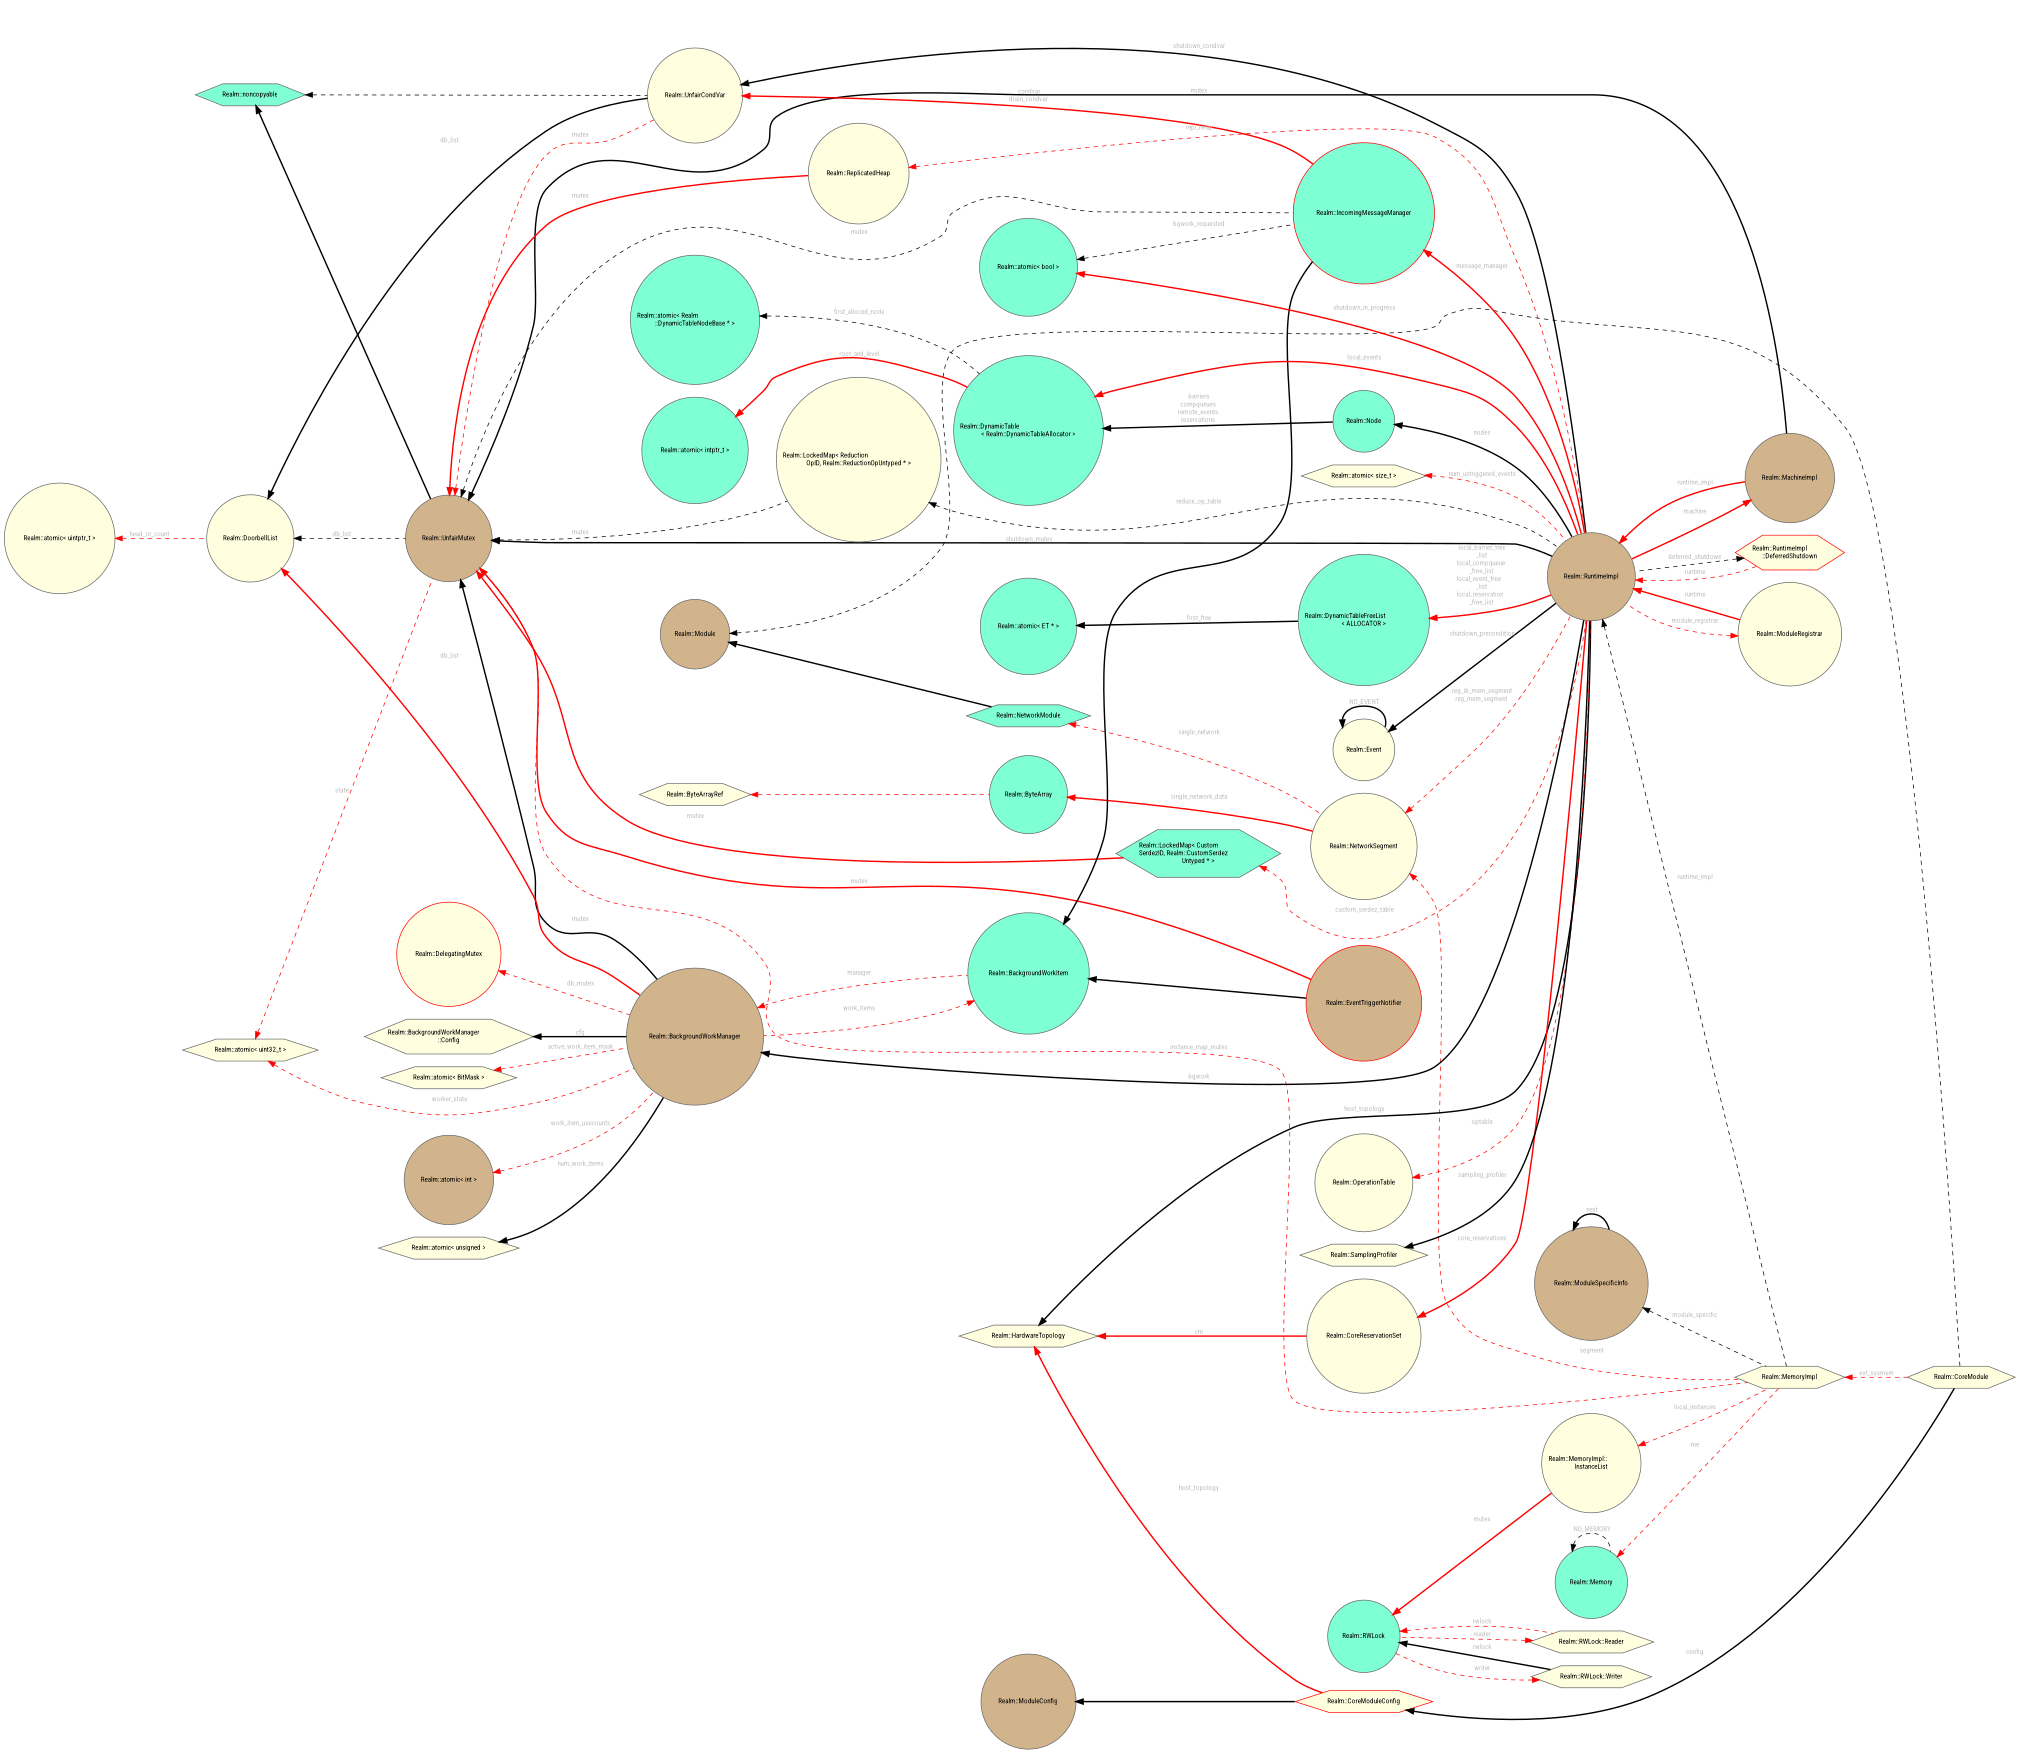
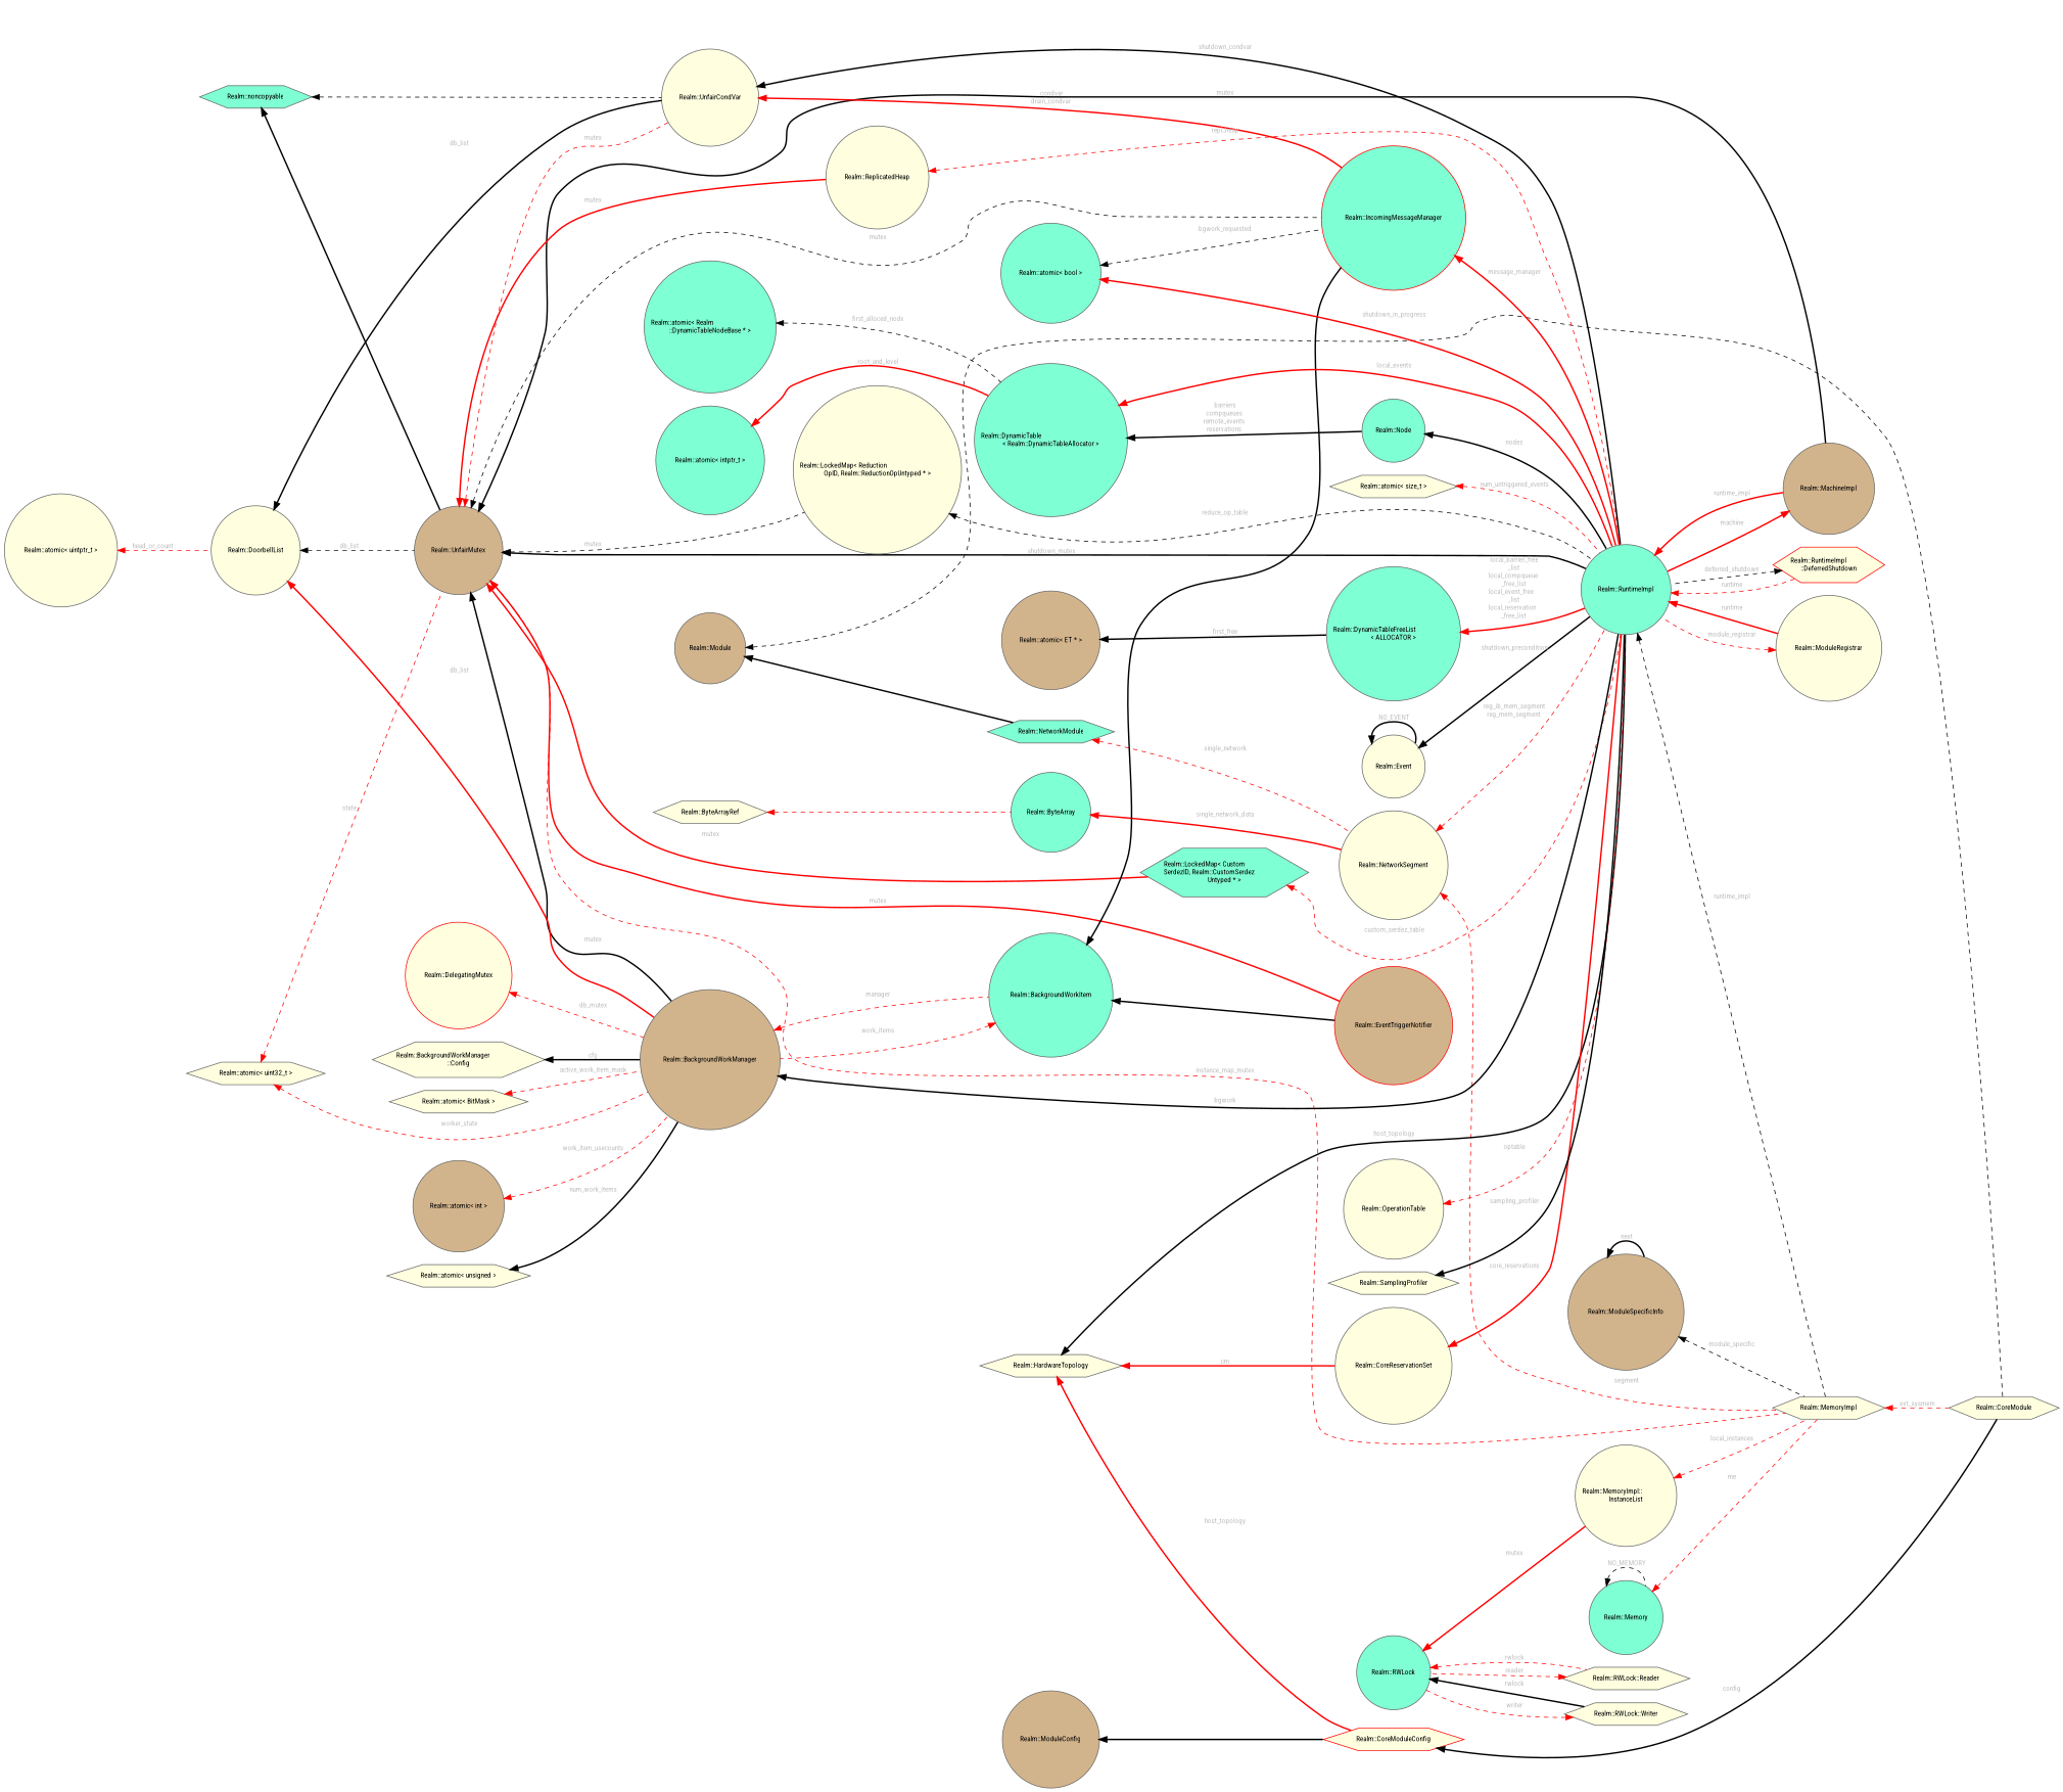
  digraph {
    fontname="Roboto Condensed"
    rankdir=LR
    node [color=gray40 fillcolor=lightyellow fontname="Roboto Condensed" fontsize=10 shape=circle style=filled]
    edge [color=red dir=back fontname="Roboto Condensed" fontsize=10 labelfontname=Helvetica labelfontsize=10 style=bold fontcolor=grey]
    n1 [fontcolor=black height=0.2 label="Realm::CoreModule" shape=hexagon width=0.4]
    n2 [fillcolor=tan height=0.2 label="Realm::Module" width=0.4]
    n3 [fillcolor=aquamarine height=0.2 label="Realm::NetworkModule" shape=hexagon width=0.4]
    n4 [height=0.2 label="Realm::NetworkSegment" width=0.4]
    n5 [height=0.2 label="Realm::MemoryImpl" shape=hexagon width=0.4]
    n6 [fillcolor=aquamarine height=0.2 label="Realm::Memory" width=0.4]
-   n7 [fillcolor=tan height=0.2 label="Realm::RuntimeImpl" width=0.4]
+   n7 [fillcolor=aquamarine height=0.2 label="Realm::RuntimeImpl" width=0.4]
    n8 [fillcolor=tan height=0.2 label="Realm::MachineImpl" width=0.4]
    n9 [color=red height=0.2 label="Realm::RuntimeImpl\l::DeferredShutdown" shape=hexagon width=0.4]
    n10 [height=0.2 label="Realm::ModuleRegistrar" width=0.4]
    n11 [fillcolor=aquamarine height=0.2 label="Realm::ByteArray" width=0.4]
    n12 [height=0.2 label="Realm::ByteArrayRef" shape=hexagon width=0.4]
    n13 [fillcolor=tan height=0.2 label="Realm::ModuleSpecificInfo" width=0.4]
    n14 [fillcolor=tan height=0.2 label="Realm::UnfairMutex" width=0.4]
    n15 [height=0.2 label="Realm::LockedMap\< Reduction\lOpID, Realm::ReductionOpUntyped * \>" width=0.4]
    n16 [fillcolor=aquamarine height=0.2 label="Realm::LockedMap\< Custom\lSerdezID, Realm::CustomSerdez\lUntyped * \>" shape=hexagon width=0.4]
    n17 [height=0.2 label="Realm::UnfairCondVar" width=0.4]
    n18 [fillcolor=tan height=0.2 label="Realm::BackgroundWorkManager" width=0.4]
    n19 [color=red fillcolor=aquamarine height=0.2 label="Realm::IncomingMessageManager" width=0.4]
    n20 [color=red fillcolor=tan height=0.2 label="Realm::EventTriggerNotifier" width=0.4]
    n21 [height=0.2 label="Realm::ReplicatedHeap" width=0.4]
    n22 [fillcolor=aquamarine height=0.2 label="Realm::BackgroundWorkItem" width=0.4]
    n23 [fillcolor=aquamarine height=0.2 label="Realm::noncopyable" shape=hexagon width=0.4]
    n24 [height=0.2 label="Realm::atomic\< uint32_t \>" shape=hexagon width=0.4]
    n25 [height=0.2 label="Realm::DoorbellList" width=0.4]
    n26 [height=0.2 label="Realm::atomic\< uintptr_t \>" width=0.4]
    n27 [height=0.2 label="Realm::MemoryImpl::\lInstanceList" width=0.4]
    n28 [fillcolor=aquamarine height=0.2 label="Realm::RWLock" width=0.4]
    n29 [height=0.2 label="Realm::RWLock::Writer" shape=hexagon width=0.4]
    n30 [height=0.2 label="Realm::RWLock::Reader" shape=hexagon width=0.4]
    n31 [height=0.2 label="Realm::atomic\< size_t \>" shape=hexagon width=0.4]
    n32 [fillcolor=aquamarine height=0.2 label="Realm::Node" width=0.4]
    n33 [fillcolor=aquamarine height=0.2 label="Realm::DynamicTable\l\< Realm::DynamicTableAllocator \>" width=0.4]
    n34 [fillcolor=aquamarine height=0.2 label="Realm::atomic\< intptr_t \>" width=0.4]
    n35 [fillcolor=aquamarine height=0.2 label="Realm::atomic\< Realm\l::DynamicTableNodeBase * \>" width=0.4]
    n36 [fillcolor=aquamarine height=0.2 label="Realm::DynamicTableFreeList\l\< ALLOCATOR \>" width=0.4]
-   n37 [fillcolor=aquamarine height=0.2 label="Realm::atomic\< ET * \>" width=0.4]
+   n37 [fillcolor=tan height=0.2 label="Realm::atomic\< ET * \>" width=0.4]
    n38 [height=0.2 label="Realm::Event" width=0.4]
    n39 [fillcolor=aquamarine height=0.2 label="Realm::atomic\< bool \>" width=0.4]
    n40 [height=0.2 label="Realm::HardwareTopology" shape=hexagon width=0.4]
    n41 [height=0.2 label="Realm::CoreReservationSet" width=0.4]
    n42 [color=red height=0.2 label="Realm::CoreModuleConfig" shape=hexagon width=0.4]
    n43 [height=0.2 label="Realm::BackgroundWorkManager\l::Config" shape=hexagon width=0.4]
    n44 [height=0.2 label="Realm::atomic\< unsigned \>" shape=hexagon width=0.4]
    n45 [height=0.2 label="Realm::atomic\< BitMask \>" shape=hexagon width=0.4]
    n46 [fillcolor=tan height=0.2 label="Realm::atomic\< int \>" width=0.4]
    n47 [color=red height=0.2 label="Realm::DelegatingMutex" width=0.4]
    n48 [height=0.2 label="Realm::OperationTable" width=0.4]
    n49 [height=0.2 label="Realm::SamplingProfiler" shape=hexagon width=0.4]
    n50 [fillcolor=tan height=0.2 label="Realm::ModuleConfig" width=0.4]
    n2 -> n1 [color=black style=dashed fontcolor=""]
    n2 -> n3 [color=black fontcolor=""]
    n3 -> n4 [label=" single_network" style=dashed]
    n4 -> n5 [label=" segment" style=dashed]
    n4 -> n7 [label=" reg_ib_mem_segment\nreg_mem_segment" style=dashed]
    n5 -> n1 [label=" ext_sysmem" style=dashed]
    n6 -> n5 [label=" me" style=dashed]
    n6 -> n6 [color=black label=" NO_MEMORY" style=dashed]
    n7 -> n5 [color=black label=" runtime_impl" style=dashed]
    n7 -> n8 [label=" runtime_impl"]
    n7 -> n9 [label=" runtime" style=dashed]
    n7 -> n10 [label=" runtime"]
    n8 -> n7 [label=" machine"]
    n9 -> n7 [color=black label=" deferred_shutdown" style=dashed]
    n10 -> n7 [label=" module_registrar" style=dashed]
    n11 -> n4 [label=" single_network_data"]
    n12 -> n11 [style=dashed fontcolor=""]
    n13 -> n5 [color=black label=" module_specific" style=dashed]
    n13 -> n13 [color=black label=" next"]
    n14 -> n5 [label=" instance_map_mutex" style=dashed]
    n14 -> n7 [color=black label=" shutdown_mutex"]
    n14 -> n8 [color=black label=" mutex"]
    n14 -> n15 [color=black label=" mutex" style=dashed]
    n14 -> n16 [label=" mutex"]
    n14 -> n17 [label=" mutex" style=dashed]
    n14 -> n18 [color=black label=" mutex"]
    n14 -> n19 [color=black label=" mutex" style=dashed]
    n14 -> n20 [label=" mutex"]
    n14 -> n21 [label=" mutex"]
    n15 -> n7 [color=black label=" reduce_op_table" style=dashed]
    n16 -> n7 [label=" custom_serdez_table" style=dashed]
    n17 -> n7 [color=black label=" shutdown_condvar"]
    n17 -> n19 [label=" condvar\ndrain_condvar"]
    n18 -> n7 [color=black label=" bgwork"]
    n18 -> n22 [label=" manager" style=dashed]
    n19 -> n7 [label=" message_manager"]
    n21 -> n7 [label=" repl_heap" style=dashed]
    n22 -> n18 [label=" work_items" style=dashed]
    n22 -> n19 [color=black fontcolor=""]
    n22 -> n20 [color=black fontcolor=""]
    n23 -> n14 [color=black fontcolor=""]
    n23 -> n17 [color=black style=dashed fontcolor=""]
    n24 -> n14 [label=" state" style=dashed]
    n24 -> n18 [label=" worker_state" style=dashed]
    n25 -> n14 [color=black label=" db_list" style=dashed]
    n25 -> n17 [color=black label=" db_list"]
    n25 -> n18 [label=" db_list"]
    n26 -> n25 [label=" head_or_count" style=dashed]
    n27 -> n5 [label=" local_instances" style=dashed]
    n28 -> n27 [label=" mutex"]
    n28 -> n29 [color=black label=" rwlock"]
    n28 -> n30 [label=" rwlock" style=dashed]
    n29 -> n28 [label=" writer" style=dashed]
    n30 -> n28 [label=" reader" style=dashed]
    n31 -> n7 [label=" num_untriggered_events" style=dashed]
    n32 -> n7 [color=black label=" nodes"]
    n33 -> n7 [label=" local_events"]
    n33 -> n32 [color=black label=" barriers\ncompqueues\nremote_events\nreservations"]
    n34 -> n33 [label=" root_and_level"]
    n35 -> n33 [color=black label=" first_alloced_node" style=dashed]
    n36 -> n7 [label=" local_barrier_free\l_list\nlocal_compqueue\l_free_list\nlocal_event_free\l_list\nlocal_reservation\l_free_list"]
    n37 -> n36 [color=black label=" first_free"]
    n38 -> n7 [color=black label=" shutdown_precondition"]
    n38 -> n38 [color=black label=" NO_EVENT"]
    n39 -> n7 [label=" shutdown_in_progress"]
    n39 -> n19 [color=black label=" bgwork_requested" style=dashed]
    n40 -> n7 [color=black label=" host_topology"]
    n40 -> n41 [label=" cm"]
    n40 -> n42 [label=" host_topology"]
    n41 -> n7 [label=" core_reservations"]
    n42 -> n1 [color=black label=" config"]
    n43 -> n18 [color=black label=" cfg"]
    n44 -> n18 [color=black label=" num_work_items"]
    n45 -> n18 [label=" active_work_item_mask" style=dashed]
    n46 -> n18 [label=" work_item_usecounts" style=dashed]
    n47 -> n18 [label=" db_mutex" style=dashed]
    n48 -> n7 [label=" optable" style=dashed]
    n49 -> n7 [color=black label=" sampling_profiler"]
    n50 -> n42 [color=black fontcolor=""]
  }
